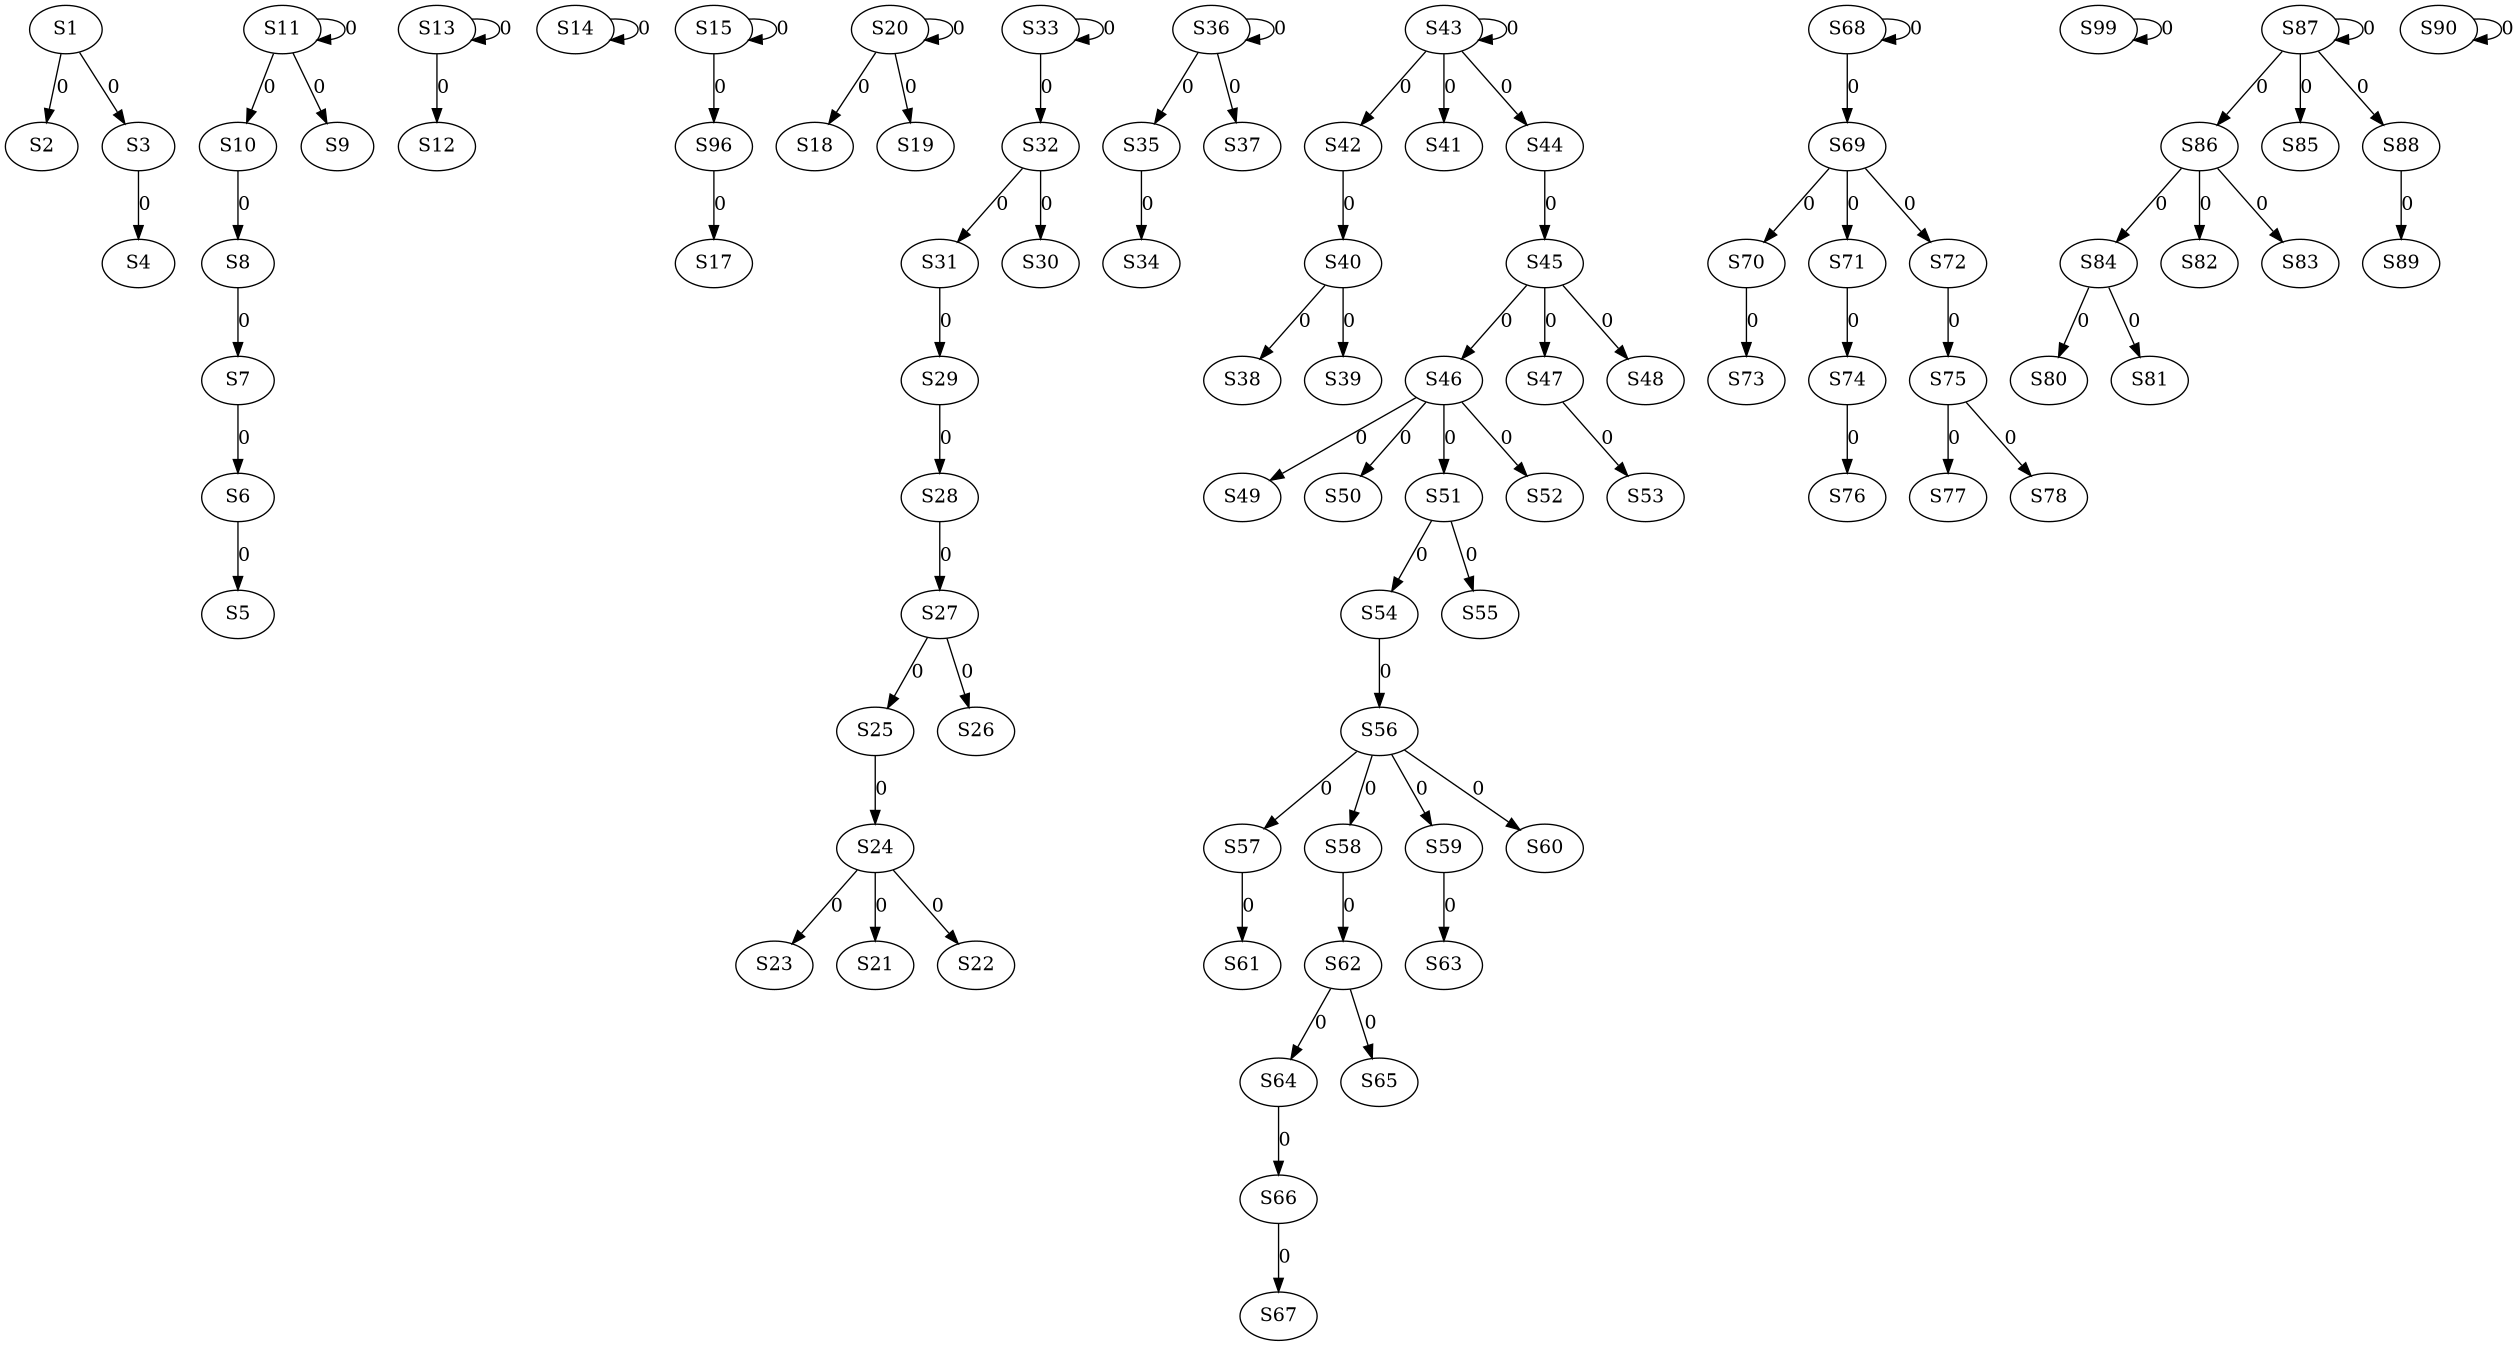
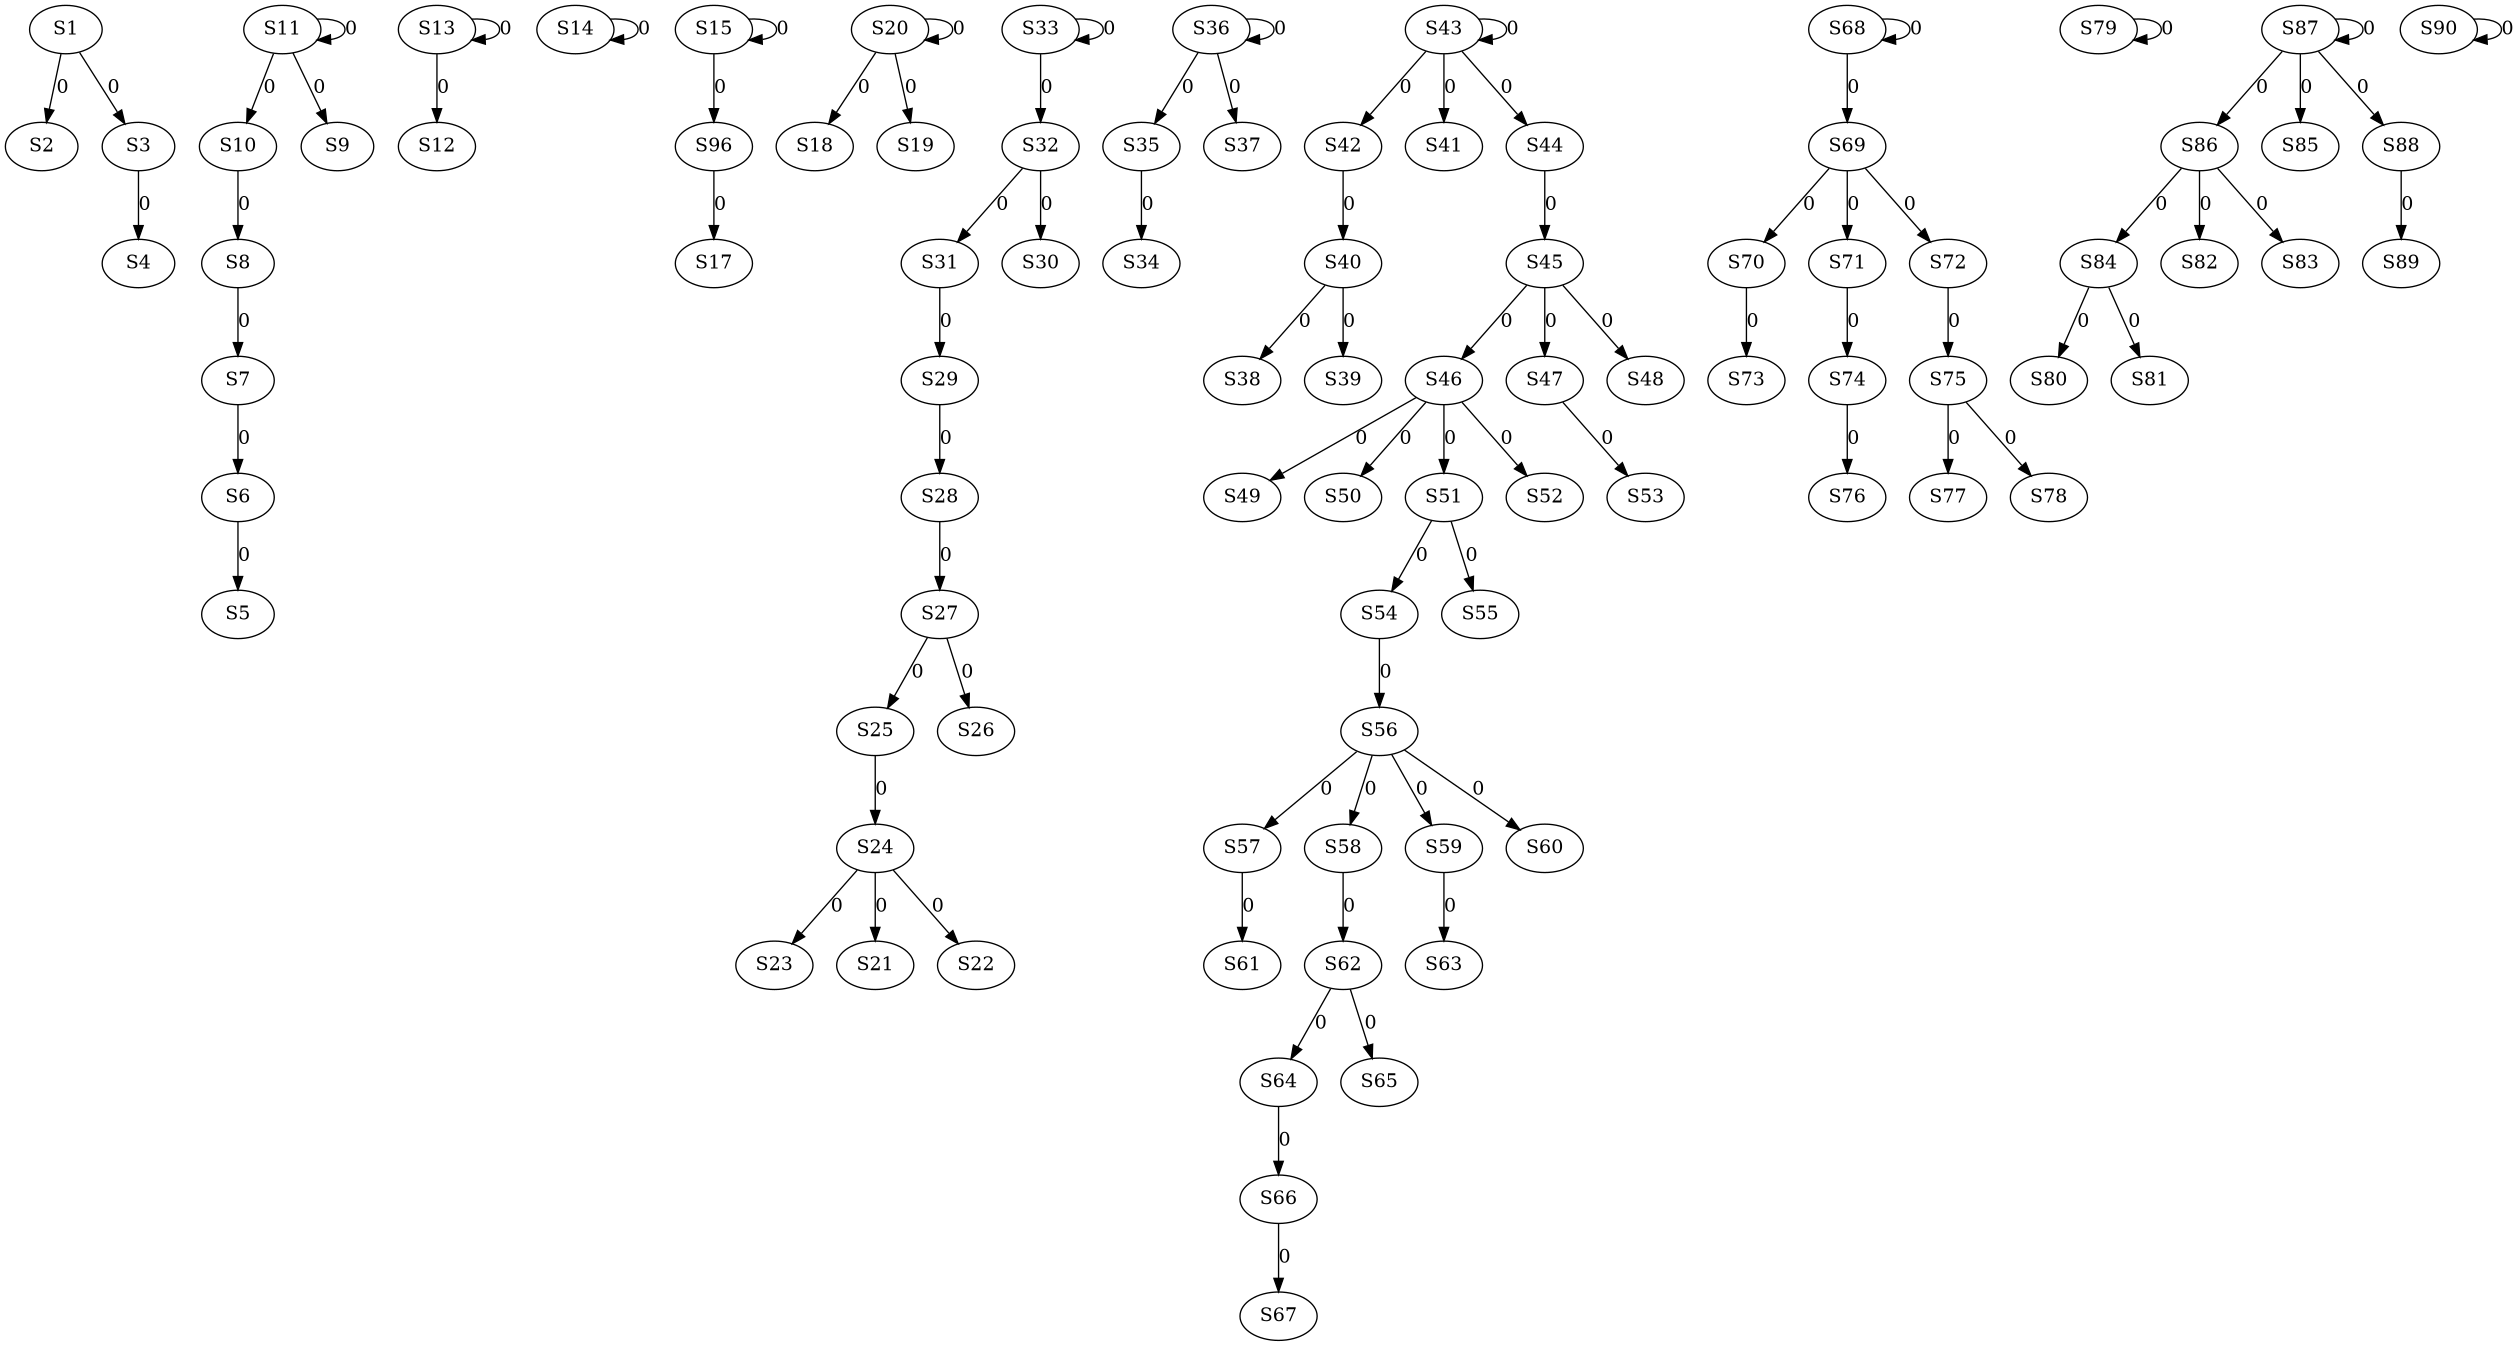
  strict digraph {
    S1
    S2
    S3
    S4
    S6
    S5
    S7
    S8
    S10
    S11
    S9
    S13
    S12
    S14
    S15
    n16 [label=S96]
    S17
    S20
    S18
    S19
    S24
    S23
    S21
    S22
    S25
    S27
    S26
    S28
    S29
    S31
    S32
    S30
    S33
    S35
    S34
    S36
    S37
    S40
    S38
    S39
    S42
    S43
    S41
    S44
    S45
    S46
    S47
    S48
    S49
    S50
    S51
    S52
    S53
    S54
    S55
    S56
    S57
    S58
    S59
    S60
    S61
    S62
    S63
    S64
    S65
    S66
    S67
    S68
    S69
    S70
    S71
    S72
    S73
    S74
    S75
    S76
    S77
    S78
-   S79 [label=S99]
+   S79
    S84
    S80
    S81
    S86
    S82
    S83
    S87
    S85
    S88
    S89
    S90
    S1 -> S2 [label=0]
    S1 -> S3 [label=0]
    S3 -> S4 [label=0]
    S6 -> S5 [label=0]
    S7 -> S6 [label=0]
    S8 -> S7 [label=0]
    S10 -> S8 [label=0]
    S11 -> S10 [label=0]
    S11 -> S11 [label=0]
    S11 -> S9 [label=0]
    S13 -> S13 [label=0]
    S13 -> S12 [label=0]
    S14 -> S14 [label=0]
    S15 -> S15 [label=0]
    S15 -> n16 [label=0]
    n16 -> S17 [label=0]
    S20 -> S20 [label=0]
    S20 -> S18 [label=0]
    S20 -> S19 [label=0]
    S24 -> S23 [label=0]
    S24 -> S21 [label=0]
    S24 -> S22 [label=0]
    S25 -> S24 [label=0]
    S27 -> S25 [label=0]
    S27 -> S26 [label=0]
    S28 -> S27 [label=0]
    S29 -> S28 [label=0]
    S31 -> S29 [label=0]
    S32 -> S31 [label=0]
    S32 -> S30 [label=0]
    S33 -> S32 [label=0]
    S33 -> S33 [label=0]
    S35 -> S34 [label=0]
    S36 -> S35 [label=0]
    S36 -> S36 [label=0]
    S36 -> S37 [label=0]
    S40 -> S38 [label=0]
    S40 -> S39 [label=0]
    S42 -> S40 [label=0]
    S43 -> S42 [label=0]
    S43 -> S43 [label=0]
    S43 -> S41 [label=0]
    S43 -> S44 [label=0]
    S44 -> S45 [label=0]
    S45 -> S46 [label=0]
    S45 -> S47 [label=0]
    S45 -> S48 [label=0]
    S46 -> S49 [label=0]
    S46 -> S50 [label=0]
    S46 -> S51 [label=0]
    S46 -> S52 [label=0]
    S47 -> S53 [label=0]
    S51 -> S54 [label=0]
    S51 -> S55 [label=0]
    S54 -> S56 [label=0]
    S56 -> S57 [label=0]
    S56 -> S58 [label=0]
    S56 -> S59 [label=0]
    S56 -> S60 [label=0]
    S57 -> S61 [label=0]
    S58 -> S62 [label=0]
    S59 -> S63 [label=0]
    S62 -> S64 [label=0]
    S62 -> S65 [label=0]
    S64 -> S66 [label=0]
    S66 -> S67 [label=0]
    S68 -> S68 [label=0]
    S68 -> S69 [label=0]
    S69 -> S70 [label=0]
    S69 -> S71 [label=0]
    S69 -> S72 [label=0]
    S70 -> S73 [label=0]
    S71 -> S74 [label=0]
    S72 -> S75 [label=0]
    S74 -> S76 [label=0]
    S75 -> S77 [label=0]
    S75 -> S78 [label=0]
    S79 -> S79 [label=0]
    S84 -> S80 [label=0]
    S84 -> S81 [label=0]
    S86 -> S84 [label=0]
    S86 -> S82 [label=0]
    S86 -> S83 [label=0]
    S87 -> S86 [label=0]
    S87 -> S87 [label=0]
    S87 -> S85 [label=0]
    S87 -> S88 [label=0]
    S88 -> S89 [label=0]
    S90 -> S90 [label=0]
  }
